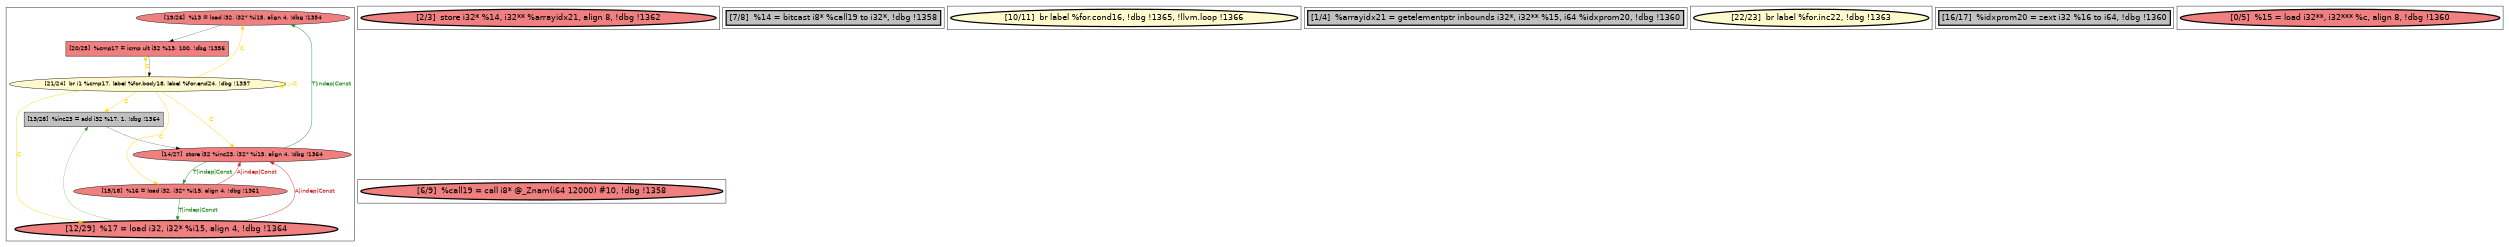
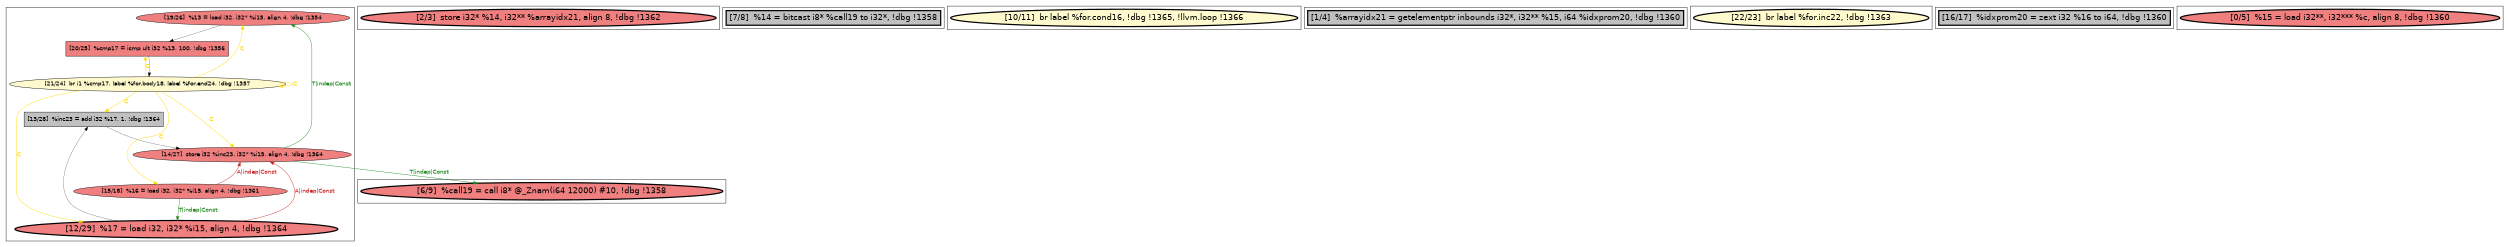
  digraph {
    fontname="DejaVu Sans"
    node [fillcolor=lightcoral fontname="DejaVu Sans" shape=ellipse style=filled fontsize=20 penwidth=3.0]
    edge [color=gold fontcolor=gold fontname="DejaVu Sans" penwidth=1.0 style=solid]
    n1 [label="[19/26]  %13 = load i32, i32* %i15, align 4, !dbg !1354" fontsize="" penwidth=""]
    n2 [label="[14/27]  store i32 %inc23, i32* %i15, align 4, !dbg !1364" fontsize="" penwidth=""]
    n3 [label="[20/25]  %cmp17 = icmp ult i32 %13, 100, !dbg !1356" shape=rectangle fontsize="" penwidth=""]
    n4 [label="[15/18]  %16 = load i32, i32* %i15, align 4, !dbg !1361" fontsize="" penwidth=""]
    n5 [label="[12/29]  %17 = load i32, i32* %i15, align 4, !dbg !1364"]
    n6 [fillcolor=grey label="[13/28]  %inc23 = add i32 %17, 1, !dbg !1364" shape=rectangle fontsize="" penwidth=""]
    n7 [fillcolor=lemonchiffon label="[21/24]  br i1 %cmp17, label %for.body18, label %for.end24, !dbg !1357" fontsize="" penwidth=""]
    n8 [label="[2/3]  store i32* %14, i32** %arrayidx21, align 8, !dbg !1362"]
    n9 [fillcolor=grey label="[7/8]  %14 = bitcast i8* %call19 to i32*, !dbg !1358" shape=rectangle]
    n10 [label="[6/9]  %call19 = call i8* @_Znam(i64 12000) #10, !dbg !1358"]
    n11 [fillcolor=lemonchiffon label="[10/11]  br label %for.cond16, !dbg !1365, !llvm.loop !1366"]
    n12 [fillcolor=grey label="[1/4]  %arrayidx21 = getelementptr inbounds i32*, i32** %15, i64 %idxprom20, !dbg !1360" shape=rectangle]
    n13 [fillcolor=lemonchiffon label="[22/23]  br label %for.inc22, !dbg !1363"]
    n14 [fillcolor=grey label="[16/17]  %idxprom20 = zext i32 %16 to i64, !dbg !1360" shape=rectangle]
    n15 [label="[0/5]  %15 = load i32**, i32*** %c, align 8, !dbg !1360"]
    subgraph cluster_1 {
      n1
      n2
      n3
      n4
      n5
      n6
      n7
    }
    subgraph cluster_2 {
      n8
    }
    subgraph cluster_3 {
      n9
    }
    subgraph cluster_4 {
      n10
    }
    subgraph cluster_5 {
      n11
    }
    subgraph cluster_6 {
      n12
    }
    subgraph cluster_7 {
      n13
    }
    subgraph cluster_8 {
      n14
    }
    subgraph cluster_9 {
      n15
    }
    n1 -> n3 [color=black fontcolor=black penwidth=0.5]
    n2 -> n1 [color=forestgreen fontcolor=forestgreen label="T|indep|Const"]
-   n2 -> n4 [color=forestgreen fontcolor=forestgreen label="T|indep|Const"]
+   n2 -> n10 [color=forestgreen fontcolor=forestgreen label="T|indep|Const"]
    n3 -> n7 [color=black fontcolor=black penwidth=0.5]
    n4 -> n2 [color=firebrick3 fontcolor=firebrick3 label="A|indep|Const"]
    n4 -> n5 [color=forestgreen fontcolor=forestgreen label="T|indep|Const"]
    n5 -> n2 [color=firebrick3 fontcolor=firebrick3 label="A|indep|Const"]
-   n5 -> n6 [color=forestgreen fontcolor=black penwidth=0.5]
+   n5 -> n6 [color=black fontcolor=black penwidth=0.5]
    n6 -> n2 [color=black fontcolor=black penwidth=0.5]
    n7 -> n1 [label=C]
    n7 -> n2 [label=C]
    n7 -> n3 [label=C]
    n7 -> n4 [label=C]
    n7 -> n5 [label=C]
    n7 -> n6 [label=C]
    n7 -> n7 [label=C]
  }
